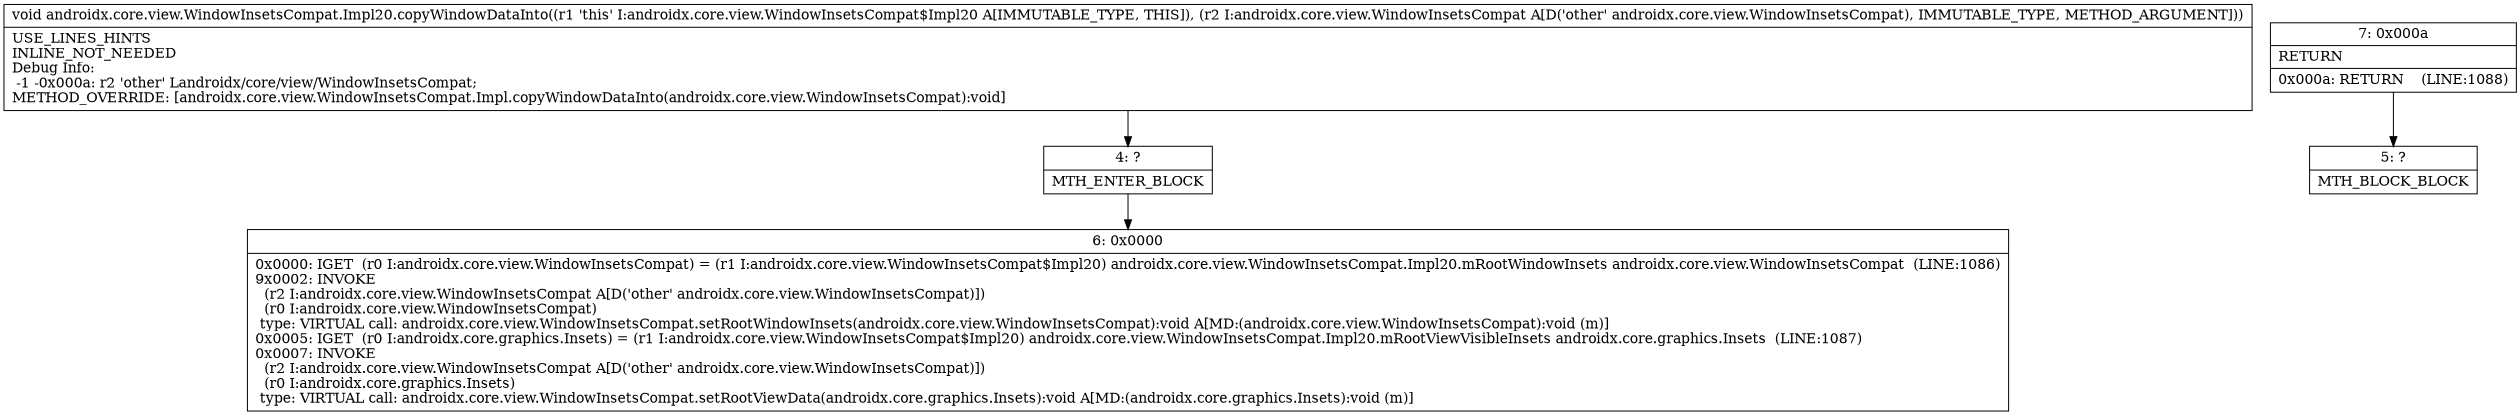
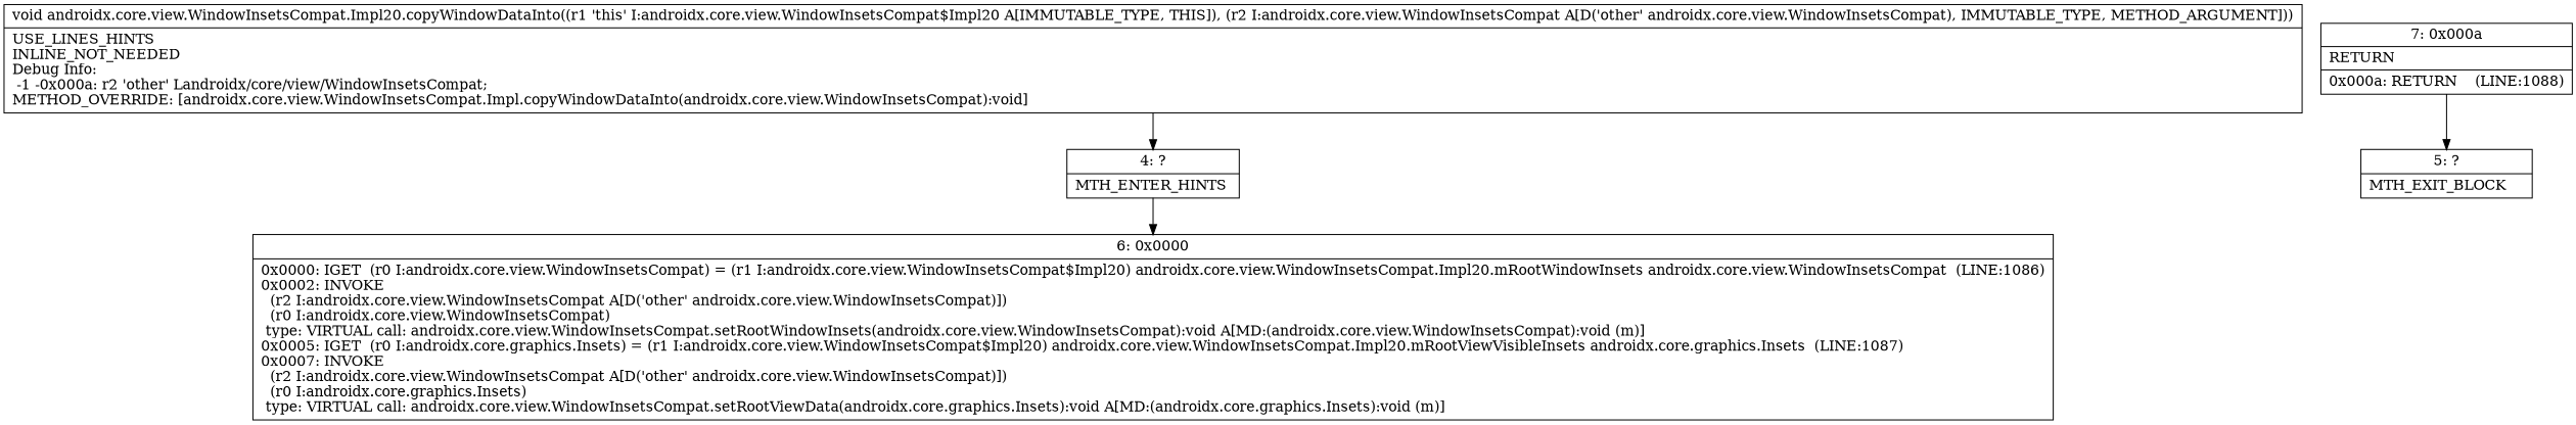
  digraph {
    node [shape=record]
-   n1 [label="{4\:\ ?|MTH_ENTER_BLOCK\l}"]
-   n2 [label="{6\:\ 0x0000|0x0000: IGET  (r0 I:androidx.core.view.WindowInsetsCompat) = (r1 I:androidx.core.view.WindowInsetsCompat$Impl20) androidx.core.view.WindowInsetsCompat.Impl20.mRootWindowInsets androidx.core.view.WindowInsetsCompat  (LINE:1086)\l9x0002: INVOKE  \l  (r2 I:androidx.core.view.WindowInsetsCompat A[D('other' androidx.core.view.WindowInsetsCompat)])\l  (r0 I:androidx.core.view.WindowInsetsCompat)\l type: VIRTUAL call: androidx.core.view.WindowInsetsCompat.setRootWindowInsets(androidx.core.view.WindowInsetsCompat):void A[MD:(androidx.core.view.WindowInsetsCompat):void (m)]\l0x0005: IGET  (r0 I:androidx.core.graphics.Insets) = (r1 I:androidx.core.view.WindowInsetsCompat$Impl20) androidx.core.view.WindowInsetsCompat.Impl20.mRootViewVisibleInsets androidx.core.graphics.Insets  (LINE:1087)\l0x0007: INVOKE  \l  (r2 I:androidx.core.view.WindowInsetsCompat A[D('other' androidx.core.view.WindowInsetsCompat)])\l  (r0 I:androidx.core.graphics.Insets)\l type: VIRTUAL call: androidx.core.view.WindowInsetsCompat.setRootViewData(androidx.core.graphics.Insets):void A[MD:(androidx.core.graphics.Insets):void (m)]\l}"]
+   n1 [label="{4\:\ ?|MTH_ENTER_HINTS\l}"]
+   n2 [label="{6\:\ 0x0000|0x0000: IGET  (r0 I:androidx.core.view.WindowInsetsCompat) = (r1 I:androidx.core.view.WindowInsetsCompat$Impl20) androidx.core.view.WindowInsetsCompat.Impl20.mRootWindowInsets androidx.core.view.WindowInsetsCompat  (LINE:1086)\l0x0002: INVOKE  \l  (r2 I:androidx.core.view.WindowInsetsCompat A[D('other' androidx.core.view.WindowInsetsCompat)])\l  (r0 I:androidx.core.view.WindowInsetsCompat)\l type: VIRTUAL call: androidx.core.view.WindowInsetsCompat.setRootWindowInsets(androidx.core.view.WindowInsetsCompat):void A[MD:(androidx.core.view.WindowInsetsCompat):void (m)]\l0x0005: IGET  (r0 I:androidx.core.graphics.Insets) = (r1 I:androidx.core.view.WindowInsetsCompat$Impl20) androidx.core.view.WindowInsetsCompat.Impl20.mRootViewVisibleInsets androidx.core.graphics.Insets  (LINE:1087)\l0x0007: INVOKE  \l  (r2 I:androidx.core.view.WindowInsetsCompat A[D('other' androidx.core.view.WindowInsetsCompat)])\l  (r0 I:androidx.core.graphics.Insets)\l type: VIRTUAL call: androidx.core.view.WindowInsetsCompat.setRootViewData(androidx.core.graphics.Insets):void A[MD:(androidx.core.graphics.Insets):void (m)]\l}"]
    n3 [label="{7\:\ 0x000a|RETURN\l|0x000a: RETURN    (LINE:1088)\l}"]
-   n4 [label="{5\:\ ?|MTH_BLOCK_BLOCK\l}"]
+   n4 [label="{5\:\ ?|MTH_EXIT_BLOCK\l}"]
    n5 [label="{void androidx.core.view.WindowInsetsCompat.Impl20.copyWindowDataInto((r1 'this' I:androidx.core.view.WindowInsetsCompat$Impl20 A[IMMUTABLE_TYPE, THIS]), (r2 I:androidx.core.view.WindowInsetsCompat A[D('other' androidx.core.view.WindowInsetsCompat), IMMUTABLE_TYPE, METHOD_ARGUMENT]))  | USE_LINES_HINTS\lINLINE_NOT_NEEDED\lDebug Info:\l  \-1 \-0x000a: r2 'other' Landroidx\/core\/view\/WindowInsetsCompat;\lMETHOD_OVERRIDE: [androidx.core.view.WindowInsetsCompat.Impl.copyWindowDataInto(androidx.core.view.WindowInsetsCompat):void]\l}"]
    n1 -> n2
    n3 -> n4
    n5 -> n1
  }
